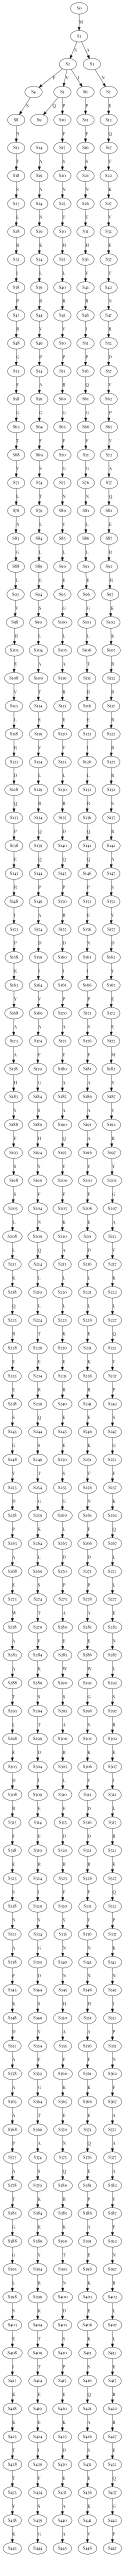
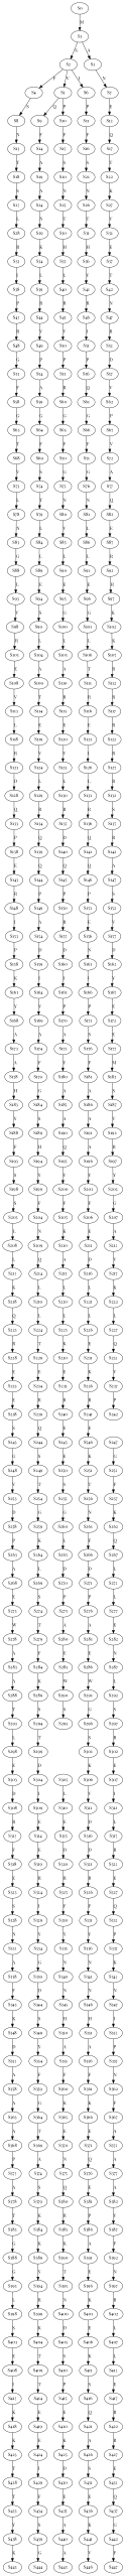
  strict digraph {
    fontname="Playfair Display"
    node [fontname="Playfair Display"]
    edge [fontname="Playfair Display"]
    S0
    S1
    S2
    S3
    S4
    S5
    S6
    S7
    S8
    S9
    S10
    S11
    S12
    S13
    S14
    S15
    S16
    S17
    S18
    S19
    S20
    S21
    S22
    S23
    S24
    S25
    S26
    S27
    S28
    S29
    S30
    S31
    S32
    S33
    S34
    S35
    S36
    S37
    S38
    S39
    S40
    S41
    S42
    S43
    S44
    S45
    S46
    S47
    S48
    S49
    S50
    S51
    S52
    S53
    S54
    S55
    S56
    S57
    S58
    S59
    S60
    S61
    S62
    S63
    S64
    S65
    S66
    S67
    S68
    S69
    S70
    S71
    S72
    S73
    S74
    S75
    S76
    S77
    S78
    S79
    S80
    S81
    S82
    S83
    S84
    S85
    S86
    S87
    S88
    S89
    S90
    S91
    S92
    S93
    S94
    S95
    S96
    S97
    S98
    S99
    S100
    S101
    S102
    S103
    S104
    S105
    S106
    S107
    S108
    S109
    S110
    S111
    S112
    S113
    S114
    S115
    S116
    S117
    S118
    S119
    S120
    S121
    S122
    S123
    S124
    S125
    S126
    S127
    S128
    S129
    S130
    S131
    S132
    S133
    S134
    S135
    S136
    S137
    S138
    S139
    S140
    S141
    S142
    S143
    S144
    S145
    S146
    S147
    S148
    S149
    S150
    S151
    S152
    S153
    S154
    S155
    S156
    S157
    S158
    S159
    S160
    S161
    S162
    S163
    S164
    S165
    S166
    S167
    S168
    S169
    S170
    S171
    S172
    S173
    S174
    S175
    S176
    S177
    S178
    S179
    S180
    S181
    S182
    S183
    S184
    S185
    S186
    S187
    S188
    S189
    S190
    S191
    S192
    S193
    S194
    S195
    S196
    S197
    S198
    S199
    S200
    S201
    S202
    S203
    S204
    S205
    S206
    S207
    S208
    S209
    S210
    S211
    S212
    S213
    S214
    S215
    S216
    S217
    S218
    S219
    S220
    S221
    S222
    S223
    S224
    S225
    S226
    S227
    S228
    S229
    S230
    S231
    S232
    S233
    S234
    S235
    S236
    S237
    S238
    S239
    S240
    S241
    S242
    S243
    S244
    S245
    n247 [label=S546]
    S247
    S248
    S249
    S250
    S251
    S252
    S253
    S254
    S255
    S256
    S257
    S258
    S259
    S260
    S261
    S262
    S263
    S264
    S265
    S266
    S267
    S268
    S269
    S270
    S271
    S272
    S273
    S274
    S275
    S276
    S277
    S278
    S279
    S280
    S281
    S282
    S283
    S284
    S285
    S286
    S287
    S288
    S289
    S290
    S291
    S292
    S293
    S294
    S295
    S296
    S297
    S298
    S299
-   S300
    S301
    S302
    S303
    S304
    S305
    S306
    S307
    S308
    S309
    S310
    S311
    S312
    S313
    S314
    S315
    S316
    S317
    S318
    S319
    S320
    S321
    S322
    S323
    S324
    S325
    S326
    S327
    S328
    S329
    S330
    S331
    S332
    S333
    S334
    S335
    S336
    S337
    S338
    S339
    S340
    S341
    S342
    S343
    S344
    S345
    S346
    S347
    S348
    S349
    S350
    S351
    S352
    S353
    S354
    S355
    S356
    S357
    S358
    S359
    S360
    S361
    S362
    S363
    S364
    S365
    S366
    S367
    S368
    S369
    S370
    S371
    S372
    S373
    S374
    S375
    S376
    S377
    S378
    S379
    S380
    S381
    S382
    S383
    S384
    S385
    S386
    S387
    S388
    S389
    S390
    S391
    S392
    S393
    S394
    S395
    S396
    S397
    S398
    S399
    S400
    S401
    S402
    S403
    S404
    S405
    S406
    S407
    S408
    S409
    S410
    S411
    S412
    S413
    S414
    S415
    S416
    S417
    S418
    S419
    S420
    S421
    S422
    S423
    S424
    S425
    S426
    S427
    S428
    S429
    S430
    S431
    S432
    S433
    S434
    S435
    S436
    S437
    S438
    S439
    S440
    S441
    S442
    S443
    S444
    S445
    S446
    S447
    S0 -> S1 [label=M]
    S1 -> S2 [label=S]
    S1 -> S3 [label=A]
    S2 -> S4 [label=F]
    S2 -> S5 [label=V]
    S2 -> S6 [label=I]
    S3 -> S7 [label=N]
    S4 -> S8 [label=S]
    S5 -> S9 [label=Q]
    S5 -> S10 [label=P]
    S6 -> S11 [label=P]
    S7 -> S12 [label=E]
    S8 -> S13 [label=N]
+   S9 -> S14 [label=F]
    S10 -> S15 [label=F]
    S11 -> S16 [label=F]
    S12 -> S17 [label=Q]
    S13 -> S18 [label=T]
    S14 -> S19 [label=A]
    S15 -> S20 [label=S]
    S16 -> S21 [label=S]
    S17 -> S22 [label=T]
    S18 -> S23 [label=S]
    S19 -> S24 [label=A]
    S20 -> S25 [label=N]
    S21 -> S26 [label=N]
    S22 -> S27 [label=K]
    S23 -> S28 [label=L]
    S24 -> S29 [label=N]
    S25 -> S30 [label=T]
    S26 -> S31 [label=T]
    S27 -> S32 [label=V]
    S28 -> S33 [label=R]
    S29 -> S34 [label=K]
    S30 -> S35 [label=H]
    S31 -> S36 [label=H]
    S32 -> S37 [label=E]
    S33 -> S38 [label=I]
    S34 -> S39 [label=L]
    S35 -> S40 [label=L]
    S36 -> S41 [label=Y]
    S37 -> S42 [label=T]
    S38 -> S43 [label=P]
    S39 -> S44 [label=R]
    S40 -> S45 [label=R]
    S41 -> S46 [label=R]
    S42 -> S47 [label=N]
    S43 -> S48 [label=R]
    S44 -> S49 [label=V]
    S45 -> S50 [label=V]
    S46 -> S51 [label=I]
    S47 -> S52 [label=R]
    S48 -> S53 [label=G]
    S49 -> S54 [label=P]
    S50 -> S55 [label=P]
    S51 -> S56 [label=P]
    S52 -> S57 [label=D]
    S53 -> S58 [label=F]
    S54 -> S59 [label=A]
    S55 -> S60 [label=R]
    S56 -> S61 [label=Q]
    S57 -> S62 [label=V]
    S58 -> S63 [label=G]
    S59 -> S64 [label=G]
    S60 -> S65 [label=G]
    S61 -> S66 [label=G]
    S62 -> S67 [label=P]
    S63 -> S68 [label=T]
    S64 -> S69 [label=F]
    S65 -> S70 [label=F]
    S66 -> S71 [label=F]
    S67 -> S72 [label=V]
    S68 -> S73 [label=V]
    S69 -> S74 [label=S]
    S70 -> S75 [label=G]
    S71 -> S76 [label=G]
    S72 -> S77 [label=A]
    S73 -> S78 [label=L]
    S74 -> S79 [label=T]
    S75 -> S80 [label=N]
    S76 -> S81 [label=N]
    S77 -> S82 [label=Q]
    S78 -> S83 [label=N]
    S79 -> S84 [label=L]
    S80 -> S85 [label=V]
    S81 -> S86 [label=L]
    S82 -> S87 [label=E]
    S83 -> S88 [label=G]
    S84 -> S89 [label=L]
    S85 -> S90 [label=L]
    S86 -> S91 [label=L]
    S87 -> S92 [label=R]
    S88 -> S93 [label=L]
    S89 -> S94 [label=E]
    S90 -> S95 [label=E]
    S91 -> S96 [label=E]
    S92 -> S97 [label=R]
    S93 -> S98 [label=V]
    S94 -> S99 [label=S]
    S95 -> S100 [label=G]
    S96 -> S101 [label=G]
    S97 -> S102 [label=K]
    S98 -> S103 [label=R]
    S99 -> S104 [label=L]
    S100 -> S105 [label=L]
    S101 -> S106 [label=L]
    S102 -> S107 [label=K]
    S103 -> S108 [label=E]
    S104 -> S109 [label=A]
    S105 -> S110 [label=A]
    S106 -> S111 [label=T]
    S107 -> S112 [label=R]
    S108 -> S113 [label=V]
    S109 -> S114 [label=T]
    S110 -> S115 [label=R]
    S111 -> S116 [label=R]
    S112 -> S117 [label=R]
    S113 -> S118 [label=L]
    S114 -> S119 [label=E]
    S115 -> S120 [label=E]
    S116 -> S121 [label=E]
    S117 -> S122 [label=R]
    S118 -> S123 [label=R]
    S119 -> S124 [label=V]
    S120 -> S125 [label=V]
    S121 -> S126 [label=I]
    S122 -> S127 [label=R]
    S123 -> S128 [label=D]
    S124 -> S129 [label=L]
    S125 -> S130 [label=L]
    S126 -> S131 [label=L]
    S127 -> S132 [label=R]
    S128 -> S133 [label=Q]
    S129 -> S134 [label=R]
    S130 -> S135 [label=R]
    S131 -> S136 [label=R]
    S132 -> S137 [label=S]
    S133 -> S138 [label=P]
    S134 -> S139 [label=Q]
    S135 -> S140 [label=D]
    S136 -> S141 [label=Q]
    S137 -> S142 [label=R]
    S138 -> S143 [label=E]
    S139 -> S144 [label=Q]
    S140 -> S145 [label=Q]
    S141 -> S146 [label=Q]
    S142 -> S147 [label=A]
    S143 -> S148 [label=R]
    S144 -> S149 [label=P]
    S145 -> S150 [label=P]
    S146 -> S151 [label=P]
    S147 -> S152 [label=S]
    S148 -> S153 [label=I]
    S149 -> S154 [label=A]
    S150 -> S155 [label=R]
    S151 -> S156 [label=E]
    S152 -> S157 [label=V]
    S153 -> S158 [label=P]
    S154 -> S159 [label=D]
    S155 -> S160 [label=D]
    S156 -> S161 [label=N]
    S157 -> S162 [label=D]
    S158 -> S163 [label=K]
    S159 -> S164 [label=I]
    S160 -> S165 [label=I]
    S161 -> S166 [label=I]
    S162 -> S167 [label=Y]
    S163 -> S168 [label=Y]
    S164 -> S169 [label=V]
    S165 -> S170 [label=P]
    S166 -> S171 [label=P]
    S167 -> S172 [label=E]
    S168 -> S173 [label=A]
    S169 -> S174 [label=A]
    S170 -> S175 [label=A]
    S171 -> S176 [label=S]
    S172 -> S177 [label=E]
    S173 -> S178 [label=A]
    S174 -> S179 [label=F]
    S175 -> S180 [label=Y]
    S176 -> S181 [label=F]
    S177 -> S182 [label=M]
    S178 -> S183 [label=H]
    S179 -> S184 [label=G]
    S180 -> S185 [label=A]
    S181 -> S186 [label=A]
    S182 -> S187 [label=S]
    S183 -> S188 [label=Y]
    S184 -> S189 [label=S]
    S185 -> S190 [label=A]
    S186 -> S191 [label=A]
    S187 -> S192 [label=V]
    S188 -> S193 [label=F]
    S189 -> S194 [label=H]
    S190 -> S195 [label=Q]
    S191 -> S196 [label=A]
    S192 -> S197 [label=R]
    S193 -> S198 [label=S]
    S194 -> S199 [label=Y]
    S195 -> S200 [label=Y]
    S196 -> S201 [label=Y]
    S197 -> S202 [label=Y]
    S198 -> S203 [label=S]
    S199 -> S204 [label=F]
    S200 -> S205 [label=F]
    S201 -> S206 [label=F]
    S202 -> S207 [label=G]
    S203 -> S208 [label=L]
    S204 -> S209 [label=N]
    S205 -> S210 [label=K]
    S206 -> S211 [label=E]
    S207 -> S212 [label=A]
    S208 -> S213 [label=L]
    S209 -> S214 [label=Q]
    S210 -> S215 [label=A]
    S211 -> S216 [label=D]
    S212 -> S217 [label=V]
    S213 -> S218 [label=K]
    S214 -> S219 [label=L]
    S215 -> S220 [label=L]
    S216 -> S221 [label=L]
    S217 -> S222 [label=K]
    S218 -> S223 [label=Q]
    S219 -> S224 [label=L]
    S220 -> S225 [label=L]
    S221 -> S226 [label=L]
    S222 -> S227 [label=L]
    S223 -> S228 [label=R]
    S224 -> S229 [label=T]
    S225 -> S230 [label=K]
    S226 -> S231 [label=E]
    S227 -> S232 [label=Q]
    S228 -> S233 [label=E]
    S229 -> S234 [label=E]
    S230 -> S235 [label=E]
    S231 -> S236 [label=K]
    S232 -> S237 [label=V]
    S233 -> S238 [label=E]
    S234 -> S239 [label=R]
    S235 -> S240 [label=R]
    S236 -> S241 [label=R]
    S237 -> S242 [label=P]
    S238 -> S243 [label=S]
    S239 -> S244 [label=Q]
    S240 -> S245 [label=E]
    S241 -> n247 [label=E]
-   S242 -> S247 [label=S]
    S243 -> S248 [label=G]
    S244 -> S249 [label=S]
    S245 -> S250 [label=E]
    n247 -> S251 [label=K]
    S247 -> S252 [label=G]
    S248 -> S253 [label=V]
    S249 -> S254 [label=T]
    S250 -> S255 [label=S]
    S251 -> S256 [label=T]
    S252 -> S257 [label=F]
    S253 -> S258 [label=D]
    S254 -> S259 [label=G]
    S255 -> S260 [label=G]
    S256 -> S261 [label=N]
    S257 -> S262 [label=K]
    S258 -> S263 [label=P]
    S259 -> S264 [label=K]
    S260 -> S265 [label=L]
    S261 -> S266 [label=F]
    S262 -> S267 [label=Q]
    S263 -> S268 [label=A]
    S264 -> S269 [label=L]
    S265 -> S270 [label=D]
    S266 -> S271 [label=D]
    S267 -> S272 [label=L]
    S268 -> S273 [label=E]
    S269 -> S274 [label=S]
    S270 -> S275 [label=P]
    S271 -> S276 [label=P]
    S272 -> S277 [label=L]
    S273 -> S278 [label=W]
    S274 -> S279 [label=T]
    S275 -> S280 [label=A]
    S276 -> S281 [label=A]
    S277 -> S282 [label=E]
    S278 -> S283 [label=A]
    S279 -> S284 [label=F]
    S280 -> S285 [label=E]
    S281 -> S286 [label=E]
    S282 -> S287 [label=N]
    S283 -> S288 [label=A]
    S284 -> S289 [label=K]
    S285 -> S290 [label=W]
    S286 -> S291 [label=W]
    S287 -> S292 [label=L]
    S288 -> S293 [label=T]
    S289 -> S294 [label=S]
    S290 -> S295 [label=S]
    S291 -> S296 [label=G]
    S292 -> S297 [label=S]
    S293 -> S298 [label=L]
    S294 -> S299 [label=T]
-   S295 -> S300 [label=A]
    S296 -> S301 [label=S]
    S297 -> S302 [label=R]
    S298 -> S303 [label=E]
    S299 -> S304 [label=D]
-   S300 -> S305 [label=R]
    S301 -> S306 [label=K]
    S302 -> S307 [label=E]
    S303 -> S308 [label=D]
    S304 -> S309 [label=I]
    S305 -> S310 [label=L]
    S306 -> S311 [label=V]
    S307 -> S312 [label=I]
    S308 -> S313 [label=R]
    S309 -> S314 [label=E]
    S310 -> S315 [label=E]
    S311 -> S316 [label=D]
    S312 -> S317 [label=L]
    S313 -> S318 [label=F]
    S314 -> S319 [label=E]
    S315 -> S320 [label=D]
    S316 -> S321 [label=D]
    S317 -> S322 [label=R]
    S318 -> S323 [label=E]
    S319 -> S324 [label=R]
    S320 -> S325 [label=R]
    S321 -> S326 [label=R]
    S322 -> S327 [label=E]
    S323 -> S328 [label=S]
    S324 -> S329 [label=I]
    S325 -> S330 [label=F]
    S326 -> S331 [label=F]
    S327 -> S332 [label=Q]
    S328 -> S333 [label=N]
    S329 -> S334 [label=Y]
    S330 -> S335 [label=Y]
    S331 -> S336 [label=Y]
    S332 -> S337 [label=P]
    S333 -> S338 [label=A]
    S334 -> S339 [label=G]
    S335 -> S340 [label=N]
    S336 -> S341 [label=N]
    S337 -> S342 [label=K]
    S338 -> S343 [label=F]
    S339 -> S344 [label=D]
    S340 -> S345 [label=N]
    S341 -> S346 [label=N]
    S342 -> S347 [label=N]
    S343 -> S348 [label=K]
    S344 -> S349 [label=S]
    S345 -> S350 [label=H]
    S346 -> S351 [label=H]
    S347 -> S352 [label=I]
    S348 -> S353 [label=D]
    S349 -> S354 [label=Y]
    S350 -> S355 [label=A]
    S351 -> S356 [label=A]
    S352 -> S357 [label=P]
    S353 -> S358 [label=A]
    S354 -> S359 [label=F]
    S355 -> S360 [label=F]
    S356 -> S361 [label=F]
    S357 -> S362 [label=N]
    S358 -> S363 [label=A]
    S359 -> S364 [label=G]
    S360 -> S365 [label=K]
    S361 -> S366 [label=K]
    S362 -> S367 [label=F]
    S363 -> S368 [label=A]
    S364 -> S369 [label=T]
    S365 -> S370 [label=E]
    S366 -> S371 [label=E]
    S367 -> S372 [label=A]
    S368 -> S373 [label=P]
    S369 -> S374 [label=A]
    S370 -> S375 [label=N]
    S371 -> S376 [label=Q]
    S372 -> S377 [label=A]
    S373 -> S378 [label=A]
    S374 -> S379 [label=S]
    S375 -> S380 [label=Q]
    S376 -> S381 [label=E]
    S377 -> S382 [label=A]
    S378 -> S383 [label=T]
    S379 -> S384 [label=K]
    S380 -> S385 [label=R]
    S381 -> S386 [label=P]
    S382 -> S387 [label=Y]
    S383 -> S388 [label=G]
    S384 -> S389 [label=K]
    S385 -> S390 [label=K]
    S386 -> S391 [label=A]
    S387 -> S392 [label=F]
    S388 -> S393 [label=G]
    S389 -> S394 [label=Y]
    S390 -> S395 [label=T]
    S391 -> S396 [label=E]
    S392 -> S397 [label=N]
    S393 -> S398 [label=L]
    S394 -> S399 [label=R]
    S395 -> S400 [label=N]
    S396 -> S401 [label=K]
    S397 -> S402 [label=R]
    S398 -> S403 [label=S]
    S399 -> S404 [label=K]
    S400 -> S405 [label=D]
    S401 -> S406 [label=E]
    S402 -> S407 [label=L]
    S403 -> S408 [label=E]
    S404 -> S409 [label=T]
    S405 -> S410 [label=S]
    S406 -> S411 [label=K]
    S407 -> S412 [label=L]
    S408 -> S413 [label=I]
    S409 -> S414 [label=T]
    S410 -> S415 [label=P]
    S411 -> S416 [label=S]
    S412 -> S417 [label=E]
    S413 -> S418 [label=K]
    S414 -> S419 [label=E]
    S415 -> S420 [label=E]
    S416 -> S421 [label=Q]
    S417 -> S422 [label=R]
    S418 -> S423 [label=K]
    S419 -> S424 [label=E]
    S420 -> S425 [label=K]
    S421 -> S426 [label=A]
    S422 -> S427 [label=R]
    S423 -> S428 [label=T]
    S424 -> S429 [label=I]
    S425 -> S430 [label=D]
    S426 -> S431 [label=S]
    S427 -> S432 [label=E]
    S428 -> S433 [label=T]
    S429 -> S434 [label=F]
    S430 -> S435 [label=E]
    S431 -> S436 [label=E]
    S432 -> S437 [label=Q]
    S433 -> S438 [label=Y]
    S434 -> S439 [label=S]
    S435 -> S440 [label=A]
    S436 -> S441 [label=K]
    S437 -> S442 [label=G]
    S438 -> S443 [label=K]
    S439 -> S444 [label=G]
    S440 -> S445 [label=A]
    S441 -> S446 [label=V]
    S442 -> S447 [label=F]
  }
